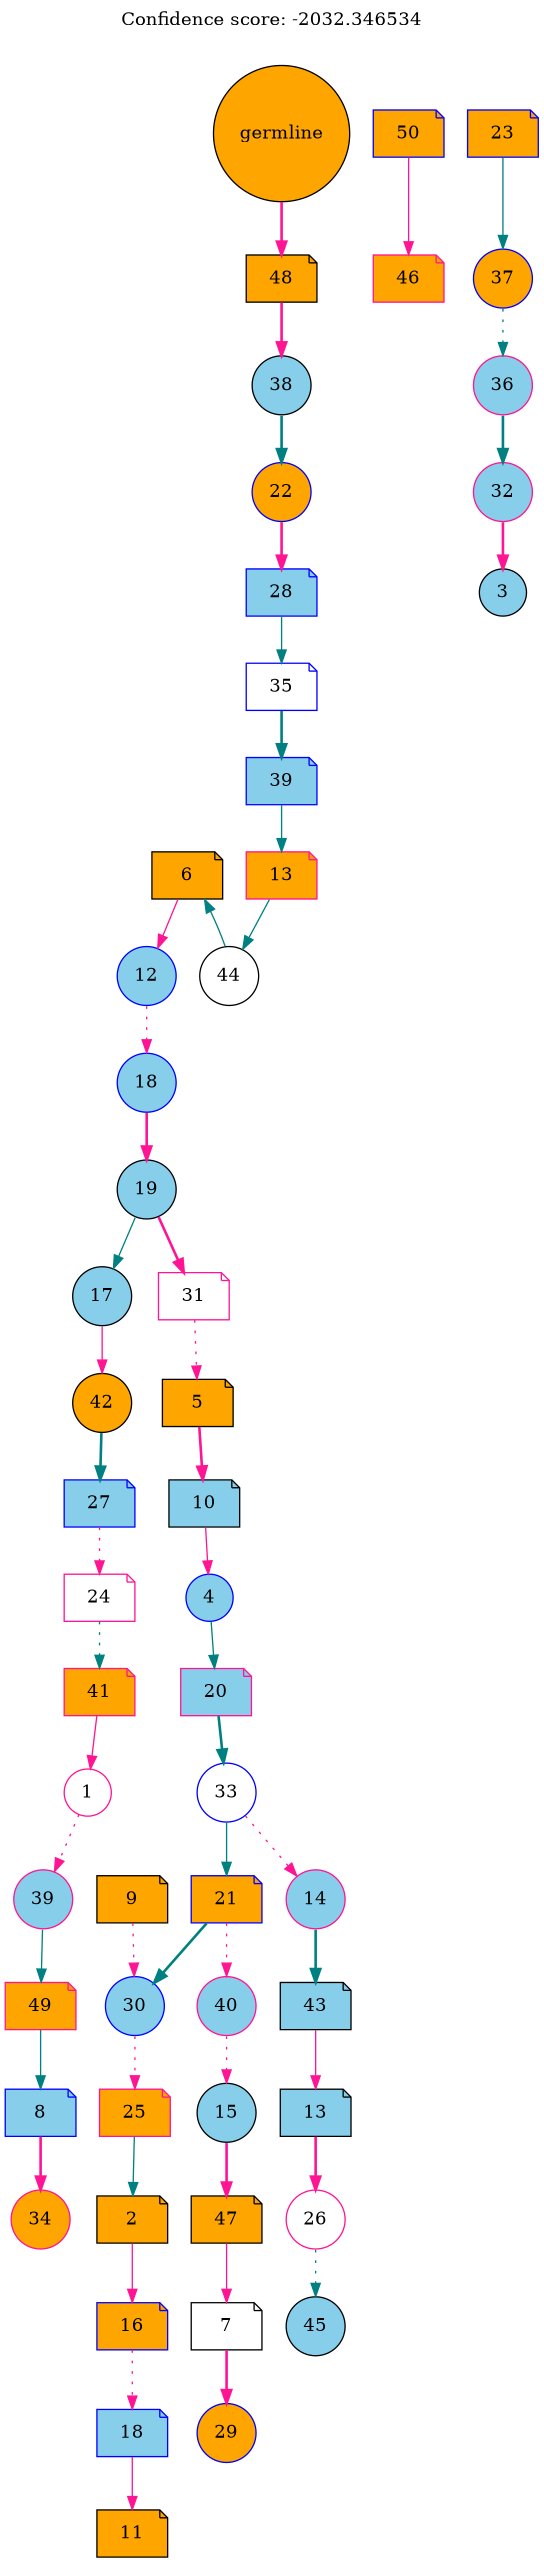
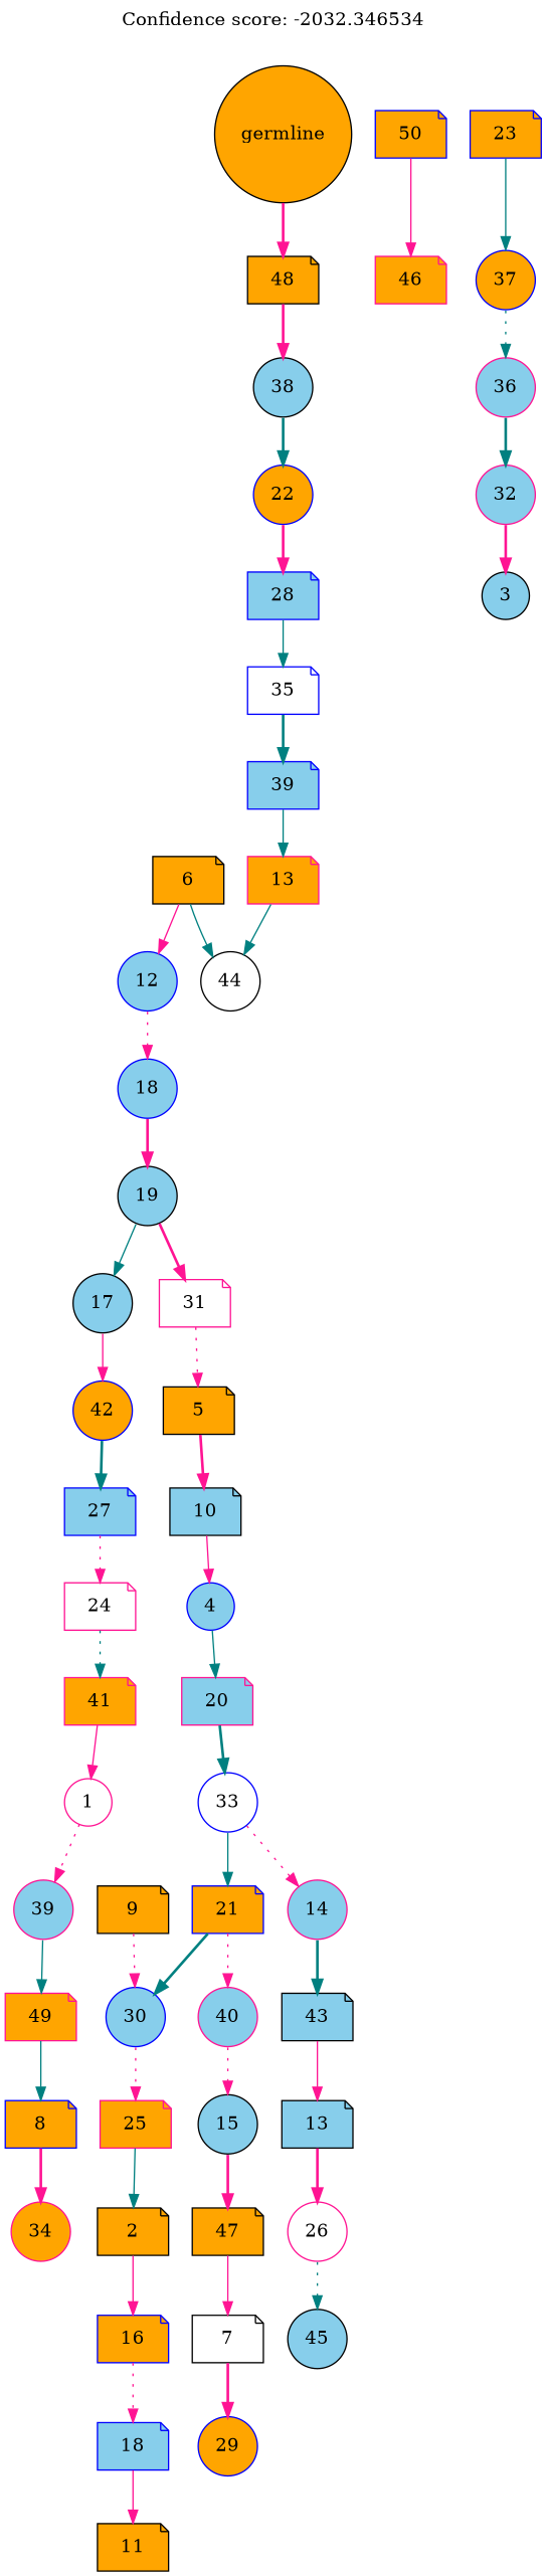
  digraph {
    label="Confidence score: -2032.346534"
    labelloc=t
    node [color=black fillcolor=skyblue shape=note style=filled]
    edge [color=deeppink style=solid]
-   n1 [color=blue label=8]
+   n1 [color=blue fillcolor=orange label=8]
    n2 [color=deeppink fillcolor=orange label=34 shape=circle]
    n3 [color=deeppink fillcolor=orange label=49]
    n4 [color=deeppink label=39 shape=circle]
    n5 [color=deeppink fillcolor=white label=1 shape=circle]
    n6 [color=deeppink fillcolor=orange label=41]
    n7 [color=deeppink fillcolor=white label=24]
    n8 [color=blue label=27]
-   n9 [fillcolor=orange label=42 shape=circle]
+   n9 [color=blue fillcolor=orange label=42 shape=circle]
    n10 [label=17 shape=circle]
    n11 [color=blue fillcolor=orange label=50]
    n12 [color=deeppink fillcolor=orange label=46]
    n13 [label=3 shape=circle]
    n14 [color=deeppink label=32 shape=circle]
    n15 [color=deeppink label=36 shape=circle]
    n16 [color=blue fillcolor=orange label=37 shape=circle]
    n17 [color=blue fillcolor=orange label=23]
    n18 [fillcolor=orange label=11]
    n19 [color=blue label=18]
    n20 [color=blue fillcolor=orange label=16]
    n21 [fillcolor=orange label=2]
    n22 [color=deeppink fillcolor=orange label=25]
    n23 [color=blue label=30 shape=circle]
    n24 [fillcolor=orange label=9]
    n25 [fillcolor=white label=7]
    n26 [color=blue fillcolor=orange label=29 shape=circle]
    n27 [fillcolor=orange label=47]
    n28 [label=15 shape=circle]
    n29 [color=deeppink label=40 shape=circle]
    n30 [color=blue fillcolor=orange label=21]
    n31 [color=deeppink fillcolor=white label=26 shape=circle]
    n32 [label=45 shape=circle]
    n33 [label=13]
    n34 [label=43]
    n35 [color=deeppink label=14 shape=circle]
    n36 [color=blue fillcolor=white label=33 shape=circle]
    n37 [color=deeppink label=20]
    n38 [color=blue label=4 shape=circle]
    n39 [label=10]
    n40 [fillcolor=orange label=5]
    n41 [color=deeppink fillcolor=white label=31]
    n42 [label=19 shape=circle]
    n43 [color=blue label=18 shape=circle]
    n44 [color=blue label=12 shape=circle]
    n45 [fillcolor=orange label=6]
    n46 [fillcolor=white label=44 shape=circle]
    n47 [color=deeppink fillcolor=orange label=13]
    n48 [color=blue label=39]
    n49 [color=blue fillcolor=white label=35]
    n50 [color=blue label=28]
    n51 [color=blue fillcolor=orange label=22 shape=circle]
    n52 [label=38 shape=circle]
    n53 [fillcolor=orange label=48]
    n54 [fillcolor=orange label=germline shape=circle]
    n1 -> n2 [style=bold]
    n3 -> n1 [color=teal]
    n4 -> n3 [color=teal]
    n5 -> n4 [style=dotted]
    n6 -> n5
    n7 -> n6 [color=teal style=dotted]
    n8 -> n7 [style=dotted]
    n9 -> n8 [color=teal style=bold]
    n10 -> n9
    n11 -> n12
    n14 -> n13 [style=bold]
    n15 -> n14 [color=teal style=bold]
    n16 -> n15 [color=teal style=dotted]
    n17 -> n16 [color=teal]
    n19 -> n18
    n20 -> n19 [style=dotted]
    n21 -> n20
    n22 -> n21 [color=teal]
    n23 -> n22 [style=dotted]
    n24 -> n23 [style=dotted]
    n25 -> n26 [style=bold]
    n27 -> n25
    n28 -> n27 [style=bold]
    n29 -> n28 [style=dotted]
    n30 -> n23 [color=teal style=bold]
    n30 -> n29 [style=dotted]
    n31 -> n32 [color=teal style=dotted]
    n33 -> n31 [style=bold]
    n34 -> n33
    n35 -> n34 [color=teal style=bold]
    n36 -> n30 [color=teal]
    n36 -> n35 [style=dotted]
    n37 -> n36 [color=teal style=bold]
    n38 -> n37 [color=teal]
    n39 -> n38
    n40 -> n39 [style=bold]
    n41 -> n40 [style=dotted]
    n42 -> n10 [color=teal]
    n42 -> n41 [style=bold]
    n43 -> n42 [style=bold]
    n44 -> n43 [style=dotted]
    n45 -> n44
-   n46 -> n45 [color=teal]
+   n45 -> n46 [color=teal]
    n47 -> n46 [color=teal]
    n48 -> n47 [color=teal]
    n49 -> n48 [color=teal style=bold]
    n50 -> n49 [color=teal]
    n51 -> n50 [style=bold]
    n52 -> n51 [color=teal style=bold]
    n53 -> n52 [style=bold]
    n54 -> n53 [style=bold]
  }
